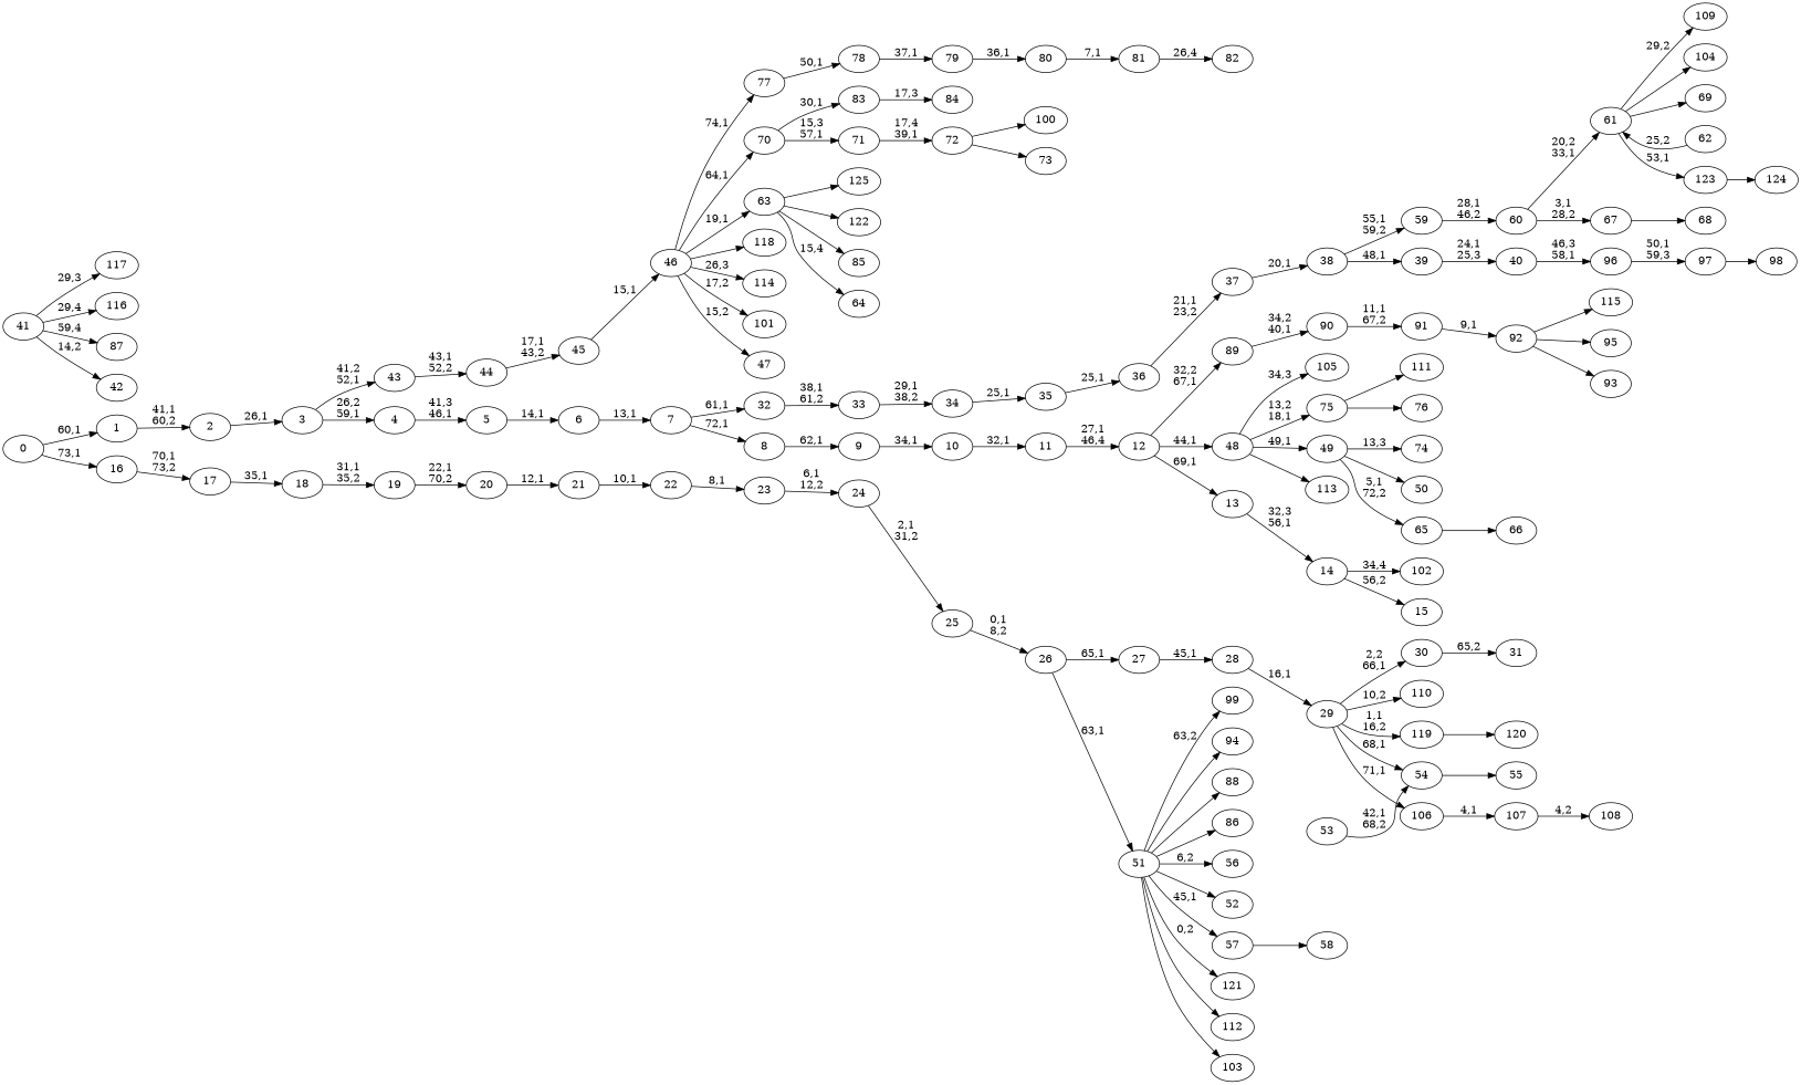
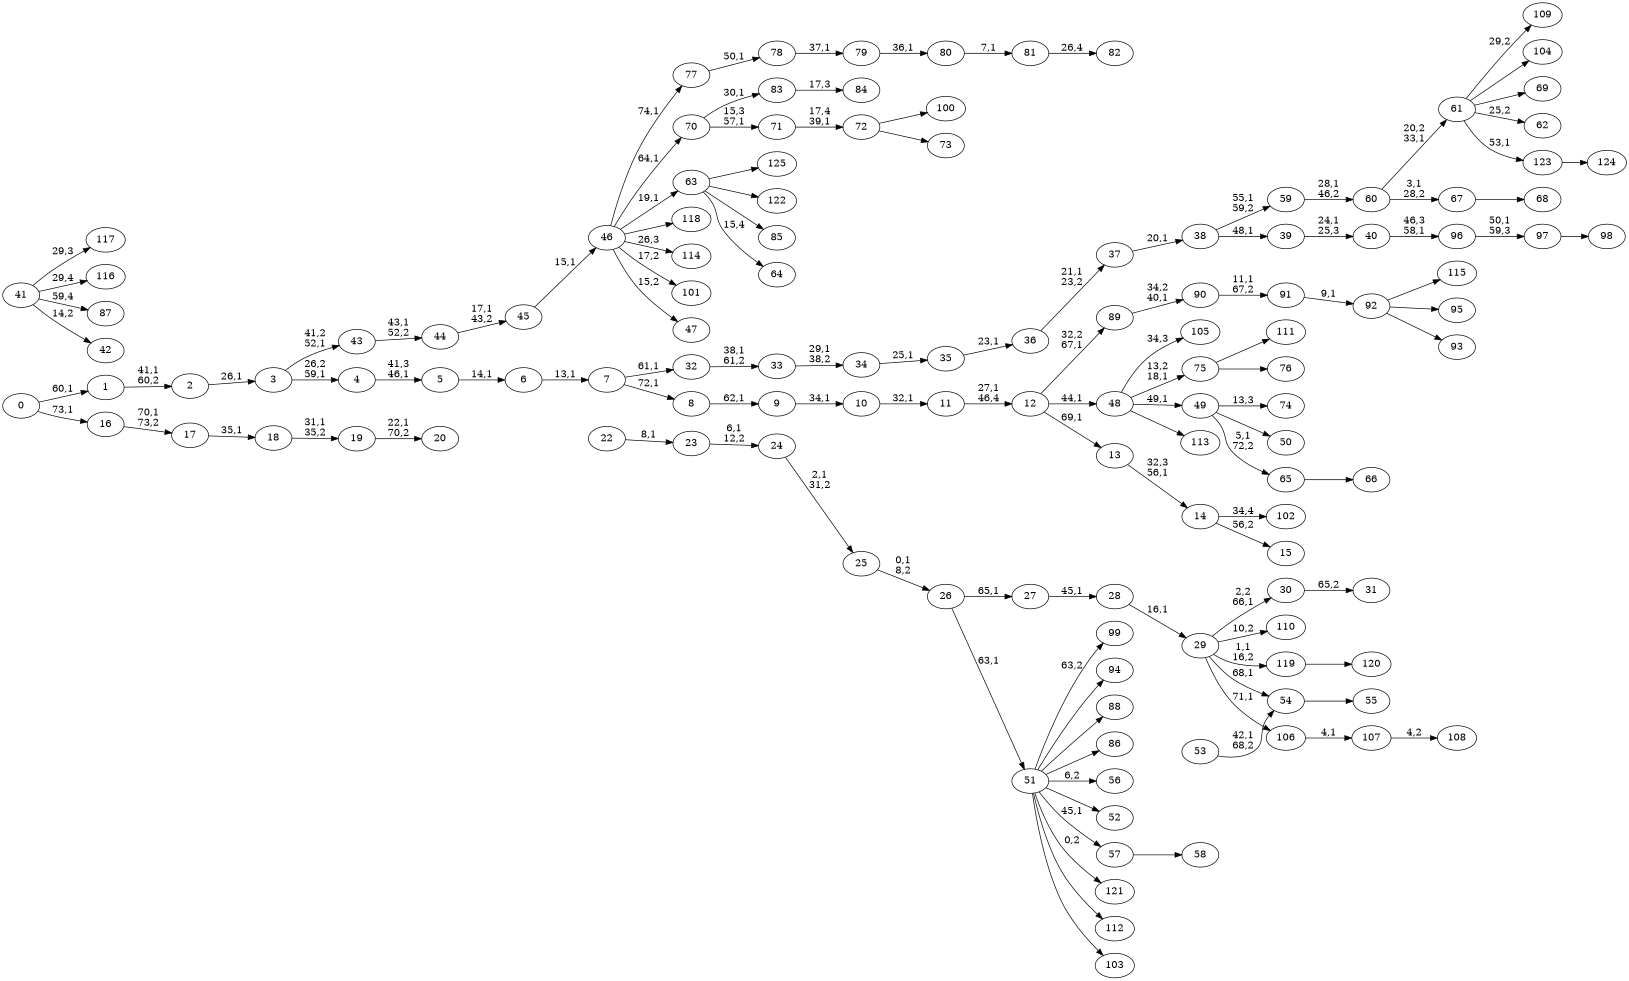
  digraph {
    rankdir=LR
    123
    124
    119
    120
    107
    108
    106
    97
    98
    96
    92
    115
    95
    93
    91
    90
    89
    83
    84
    81
    82
    80
    79
    78
    77
    75
    111
    76
    72
    100
    73
    71
    70
    67
    68
    65
    66
    63
    125
    122
    85
    64
    61
    109
    104
    69
    62
    60
    59
    57
    58
    54
    55
    53
    51
    121
    112
    103
    99
    94
    88
    86
    56
    52
    49
    74
    50
    48
    113
    105
    46
    118
    114
    101
    47
    45
    44
    43
    41
    117
    116
    87
    42
    40
    39
    38
    37
    36
    35
    34
    33
    32
    30
    31
    29
    110
    28
    27
    26
    25
    24
    23
    22
-   21
    20
    19
    18
    17
    16
    14
    102
    15
    13
    12
    11
    10
    9
    8
    7
    6
    5
    4
    3
    2
    1
    0
    123 -> 124
    119 -> 120
    107 -> 108 [label="4,2"]
    106 -> 107 [label="4,1"]
    97 -> 98
    96 -> 97 [label="50,1\n59,3"]
    92 -> 115
    92 -> 95
    92 -> 93
    91 -> 92 [label="9,1"]
    90 -> 91 [label="11,1\n67,2"]
    89 -> 90 [label="34,2\n40,1"]
    83 -> 84 [label="17,3"]
    81 -> 82 [label="26,4"]
    80 -> 81 [label="7,1"]
    79 -> 80 [label="36,1"]
    78 -> 79 [label="37,1"]
    77 -> 78 [label="50,1"]
    75 -> 111
    75 -> 76
    72 -> 100
    72 -> 73
    71 -> 72 [label="17,4\n39,1"]
    70 -> 83 [label="30,1"]
    70 -> 71 [label="15,3\n57,1"]
    67 -> 68
    65 -> 66
    63 -> 125
    63 -> 122
    63 -> 85
    63 -> 64 [label="15,4"]
    61 -> 123 [label="53,1"]
    61 -> 109 [label="29,2"]
    61 -> 104
    61 -> 69
-   62 -> 61 [label="25,2"]
+   61 -> 62 [label="25,2"]
    60 -> 67 [label="3,1\n28,2"]
    60 -> 61 [label="20,2\n33,1"]
    59 -> 60 [label="28,1\n46,2"]
    57 -> 58
    54 -> 55
    53 -> 54 [label="42,1\n68,2"]
    51 -> 57 [label="45,1"]
    51 -> 121 [label="0,2"]
    51 -> 112
    51 -> 103
    51 -> 99 [label="63,2"]
    51 -> 94
    51 -> 88
    51 -> 86
    51 -> 56 [label="6,2"]
    51 -> 52
    49 -> 65 [label="5,1\n72,2"]
    49 -> 74 [label="13,3"]
    49 -> 50
    48 -> 75 [label="13,2\n18,1"]
    48 -> 49 [label="49,1"]
    48 -> 113
    48 -> 105 [label="34,3"]
    46 -> 77 [label="74,1"]
    46 -> 70 [label="64,1"]
    46 -> 63 [label="19,1"]
    46 -> 118
    46 -> 114 [label="26,3"]
    46 -> 101 [label="17,2"]
    46 -> 47 [label="15,2"]
    45 -> 46 [label="15,1"]
    44 -> 45 [label="17,1\n43,2"]
    43 -> 44 [label="43,1\n52,2"]
    41 -> 117 [label="29,3"]
    41 -> 116 [label="29,4"]
    41 -> 87 [label="59,4"]
    41 -> 42 [label="14,2"]
    40 -> 96 [label="46,3\n58,1"]
    39 -> 40 [label="24,1\n25,3"]
    38 -> 59 [label="55,1\n59,2"]
    38 -> 39 [label="48,1"]
    37 -> 38 [label="20,1"]
    36 -> 37 [label="21,1\n23,2"]
-   35 -> 36 [label="25,1"]
+   35 -> 36 [label="23,1"]
    34 -> 35 [label="25,1"]
    33 -> 34 [label="29,1\n38,2"]
    32 -> 33 [label="38,1\n61,2"]
    30 -> 31 [label="65,2"]
    29 -> 119 [label="1,1\n16,2"]
    29 -> 106 [label="71,1"]
    29 -> 54 [label="68,1"]
    29 -> 30 [label="2,2\n66,1"]
    29 -> 110 [label="10,2"]
    28 -> 29 [label="16,1"]
    27 -> 28 [label="45,1"]
    26 -> 51 [label="63,1"]
    26 -> 27 [label="65,1"]
    25 -> 26 [label="0,1\n8,2"]
    24 -> 25 [label="2,1\n31,2"]
    23 -> 24 [label="6,1\n12,2"]
    22 -> 23 [label="8,1"]
-   21 -> 22 [label="10,1"]
-   20 -> 21 [label="12,1"]
    19 -> 20 [label="22,1\n70,2"]
    18 -> 19 [label="31,1\n35,2"]
    17 -> 18 [label="35,1"]
    16 -> 17 [label="70,1\n73,2"]
    14 -> 102 [label="34,4"]
    14 -> 15 [label="56,2"]
    13 -> 14 [label="32,3\n56,1"]
    12 -> 89 [label="32,2\n67,1"]
    12 -> 48 [label="44,1"]
    12 -> 13 [label="69,1"]
    11 -> 12 [label="27,1\n46,4"]
    10 -> 11 [label="32,1"]
    9 -> 10 [label="34,1"]
    8 -> 9 [label="62,1"]
    7 -> 32 [label="61,1"]
    7 -> 8 [label="72,1"]
    6 -> 7 [label="13,1"]
    5 -> 6 [label="14,1"]
    4 -> 5 [label="41,3\n46,1"]
    3 -> 43 [label="41,2\n52,1"]
    3 -> 4 [label="26,2\n59,1"]
    2 -> 3 [label="26,1"]
    1 -> 2 [label="41,1\n60,2"]
    0 -> 16 [label="73,1"]
    0 -> 1 [label="60,1"]
  }
